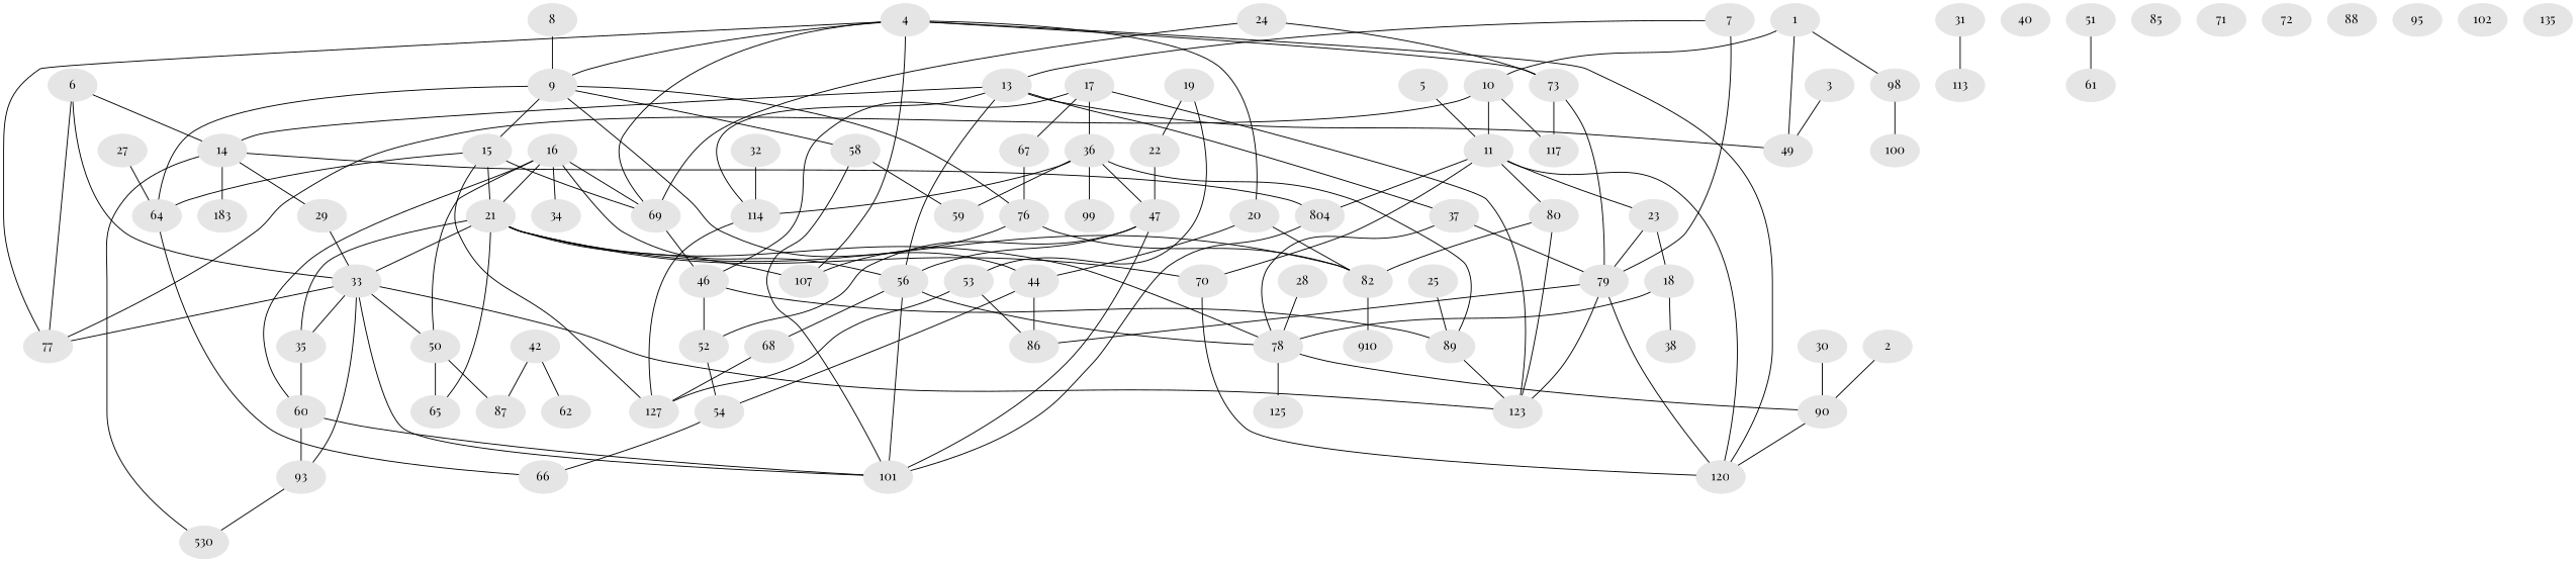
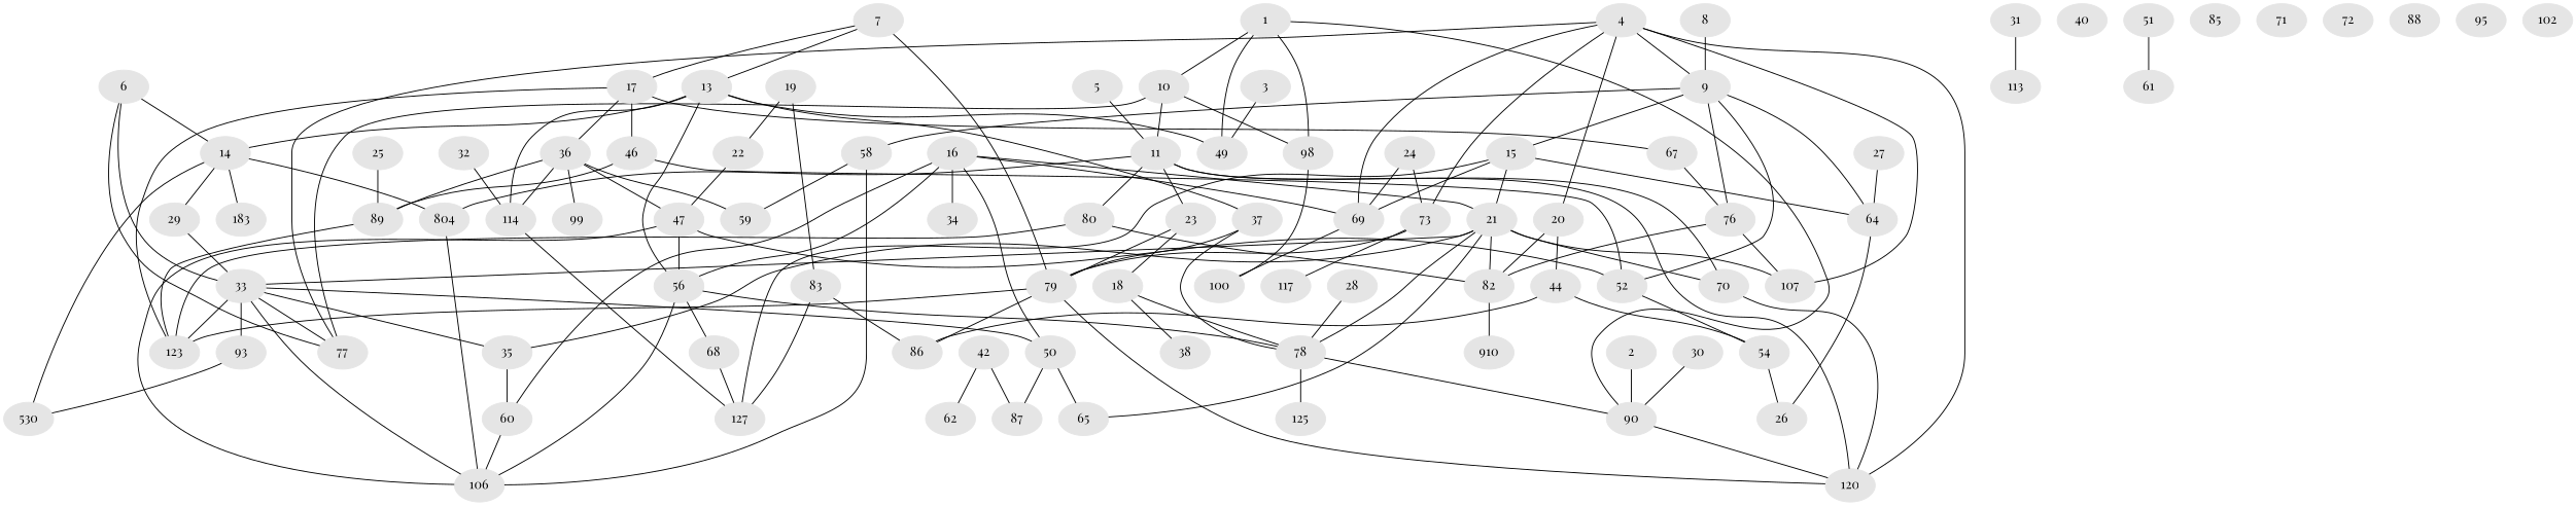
  graph {
    fontname="Playfair Display"
    node [color=gray90 fontname="Playfair Display" style=filled]
    edge [fontname="Playfair Display"]
    10 [super="+32"]
    77
    11 [super="+97"]
    117
    1
    49 [super="+75"]
    90 [super="+94"]
    98
    120
    100
    2
    3
    4 [super="+136"]
    9 [super="+129"]
    20 [super="+74"]
    69 [super="+118"]
    73 [super="+105"]
    107 [super="+128"]
    15 [super="+96"]
    52
    58
    64
    76
    82 [super="+109"]
    44 [super="+101"]
    79 [super="+124"]
    n27 [label=910]
    23
    70
    80
    n31 [label=804 super="+119"]
    5
    14 [super="+83"]
    29
    n35 [label=530]
    n36 [label=183]
    6
    33 [super="+41"]
    35
    50 [super="+111"]
    123
    93
-   106 [super="+137" label=101]
+   106 [super="+137"]
    13 [super="+87"]
    37 [super="+84"]
    56
    114 [super="+115"]
    7
    17 [super="+39"]
    36 [super="+103"]
    46 [super="+121"]
    67
    86
    8
    21 [super="+134"]
    127 [super="+132"]
    54 [super="+131"]
    59
-   66
+   66 [label=26]
    18
    38
    78 [super="+126"]
    68
    65
    16 [super="+26"]
    34
    60 [super="+63"]
    n68 [label=87]
    47 [super="+85"]
    89 [super="+112"]
    99
    125
    19 [super="+43"]
    22 [super="+42"]
-   53
+   53 [label=83]
    24
    25 [super="+48"]
    27 [super="+108"]
    28
    30
    31
    113
    40
    n84 [label=42]
    62
    51 [super="+116"]
    61
    n88 [label=85]
    71
    72
    88 [super="+122"]
    n92 [label=32]
    95
    102
-   135
    10 -- 77
    10 -- 11
-   10 -- 117
+   10 -- 98
    11 -- 120
    11 -- 23
    11 -- 70
    11 -- 80
    11 -- n31
    1 -- 10
    1 -- 49
+   1 -- 90
    1 -- 98
    90 -- 120
    98 -- 100
    2 -- 90
    3 -- 49
    4 -- 77
    4 -- 120
    4 -- 9
    4 -- 20
    4 -- 69
    4 -- 73
    4 -- 107
    9 -- 15
-   9 -- 44
+   9 -- 52
    9 -- 58
    9 -- 64
    9 -- 76
    20 -- 82
    20 -- 44
-   69 -- 46
+   69 -- 100
    73 -- 117
    73 -- 79
    15 -- 69
    15 -- 64
    15 -- 21
    15 -- 127
    52 -- 54
    58 -- 106
    58 -- 59
    64 -- 66
    76 -- 107
    76 -- 82
    82 -- n27
    44 -- 86
    44 -- 54
    79 -- 120
    79 -- 123
    79 -- 86
    23 -- 79
    23 -- 18
    70 -- 120
    80 -- 82
    80 -- 123
    n31 -- 106
    5 -- 11
    14 -- n31
    14 -- 29
    14 -- n35
    14 -- n36
    29 -- 33
    6 -- 77
    6 -- 14
    6 -- 33
    33 -- 77
    33 -- 35
    33 -- 50
    33 -- 123
    33 -- 93
    33 -- 106
    35 -- 60
    50 -- 65
    50 -- n68
    93 -- n35
    13 -- 49
    13 -- 14
    13 -- 37
    13 -- 56
    13 -- 114
    37 -- 79
    37 -- 78
    56 -- 106
    56 -- 78
    56 -- 68
    114 -- 127
    7 -- 79 [weight=2]
    7 -- 13
+   7 -- 17
    17 -- 123
    17 -- 36
    17 -- 46
    17 -- 67
    36 -- 114
    36 -- 59
    36 -- 47
    36 -- 89
    36 -- 99
    46 -- 52
    46 -- 89
    67 -- 76
    8 -- 9
    21 -- 107
    21 -- 82
    21 -- 70
    21 -- 33
    21 -- 35
    21 -- 78
    21 -- 65
    54 -- 66
    18 -- 38
    18 -- 78
    78 -- 90
    78 -- 125
    68 -- 127
    16 -- 69
    16 -- 50
    16 -- 56
    16 -- 21
    16 -- 34
    16 -- 60
-   60 -- 93
    60 -- 106
    47 -- 52
    47 -- 106
    47 -- 56
    89 -- 123
    19 -- 22
    19 -- 53
    22 -- 47
    53 -- 86
    53 -- 127
    24 -- 69
    24 -- 73
    25 -- 89
    27 -- 64
    28 -- 78
    30 -- 90
    31 -- 113
    n84 -- n68
    n84 -- 62
    51 -- 61
    n92 -- 114
  }
